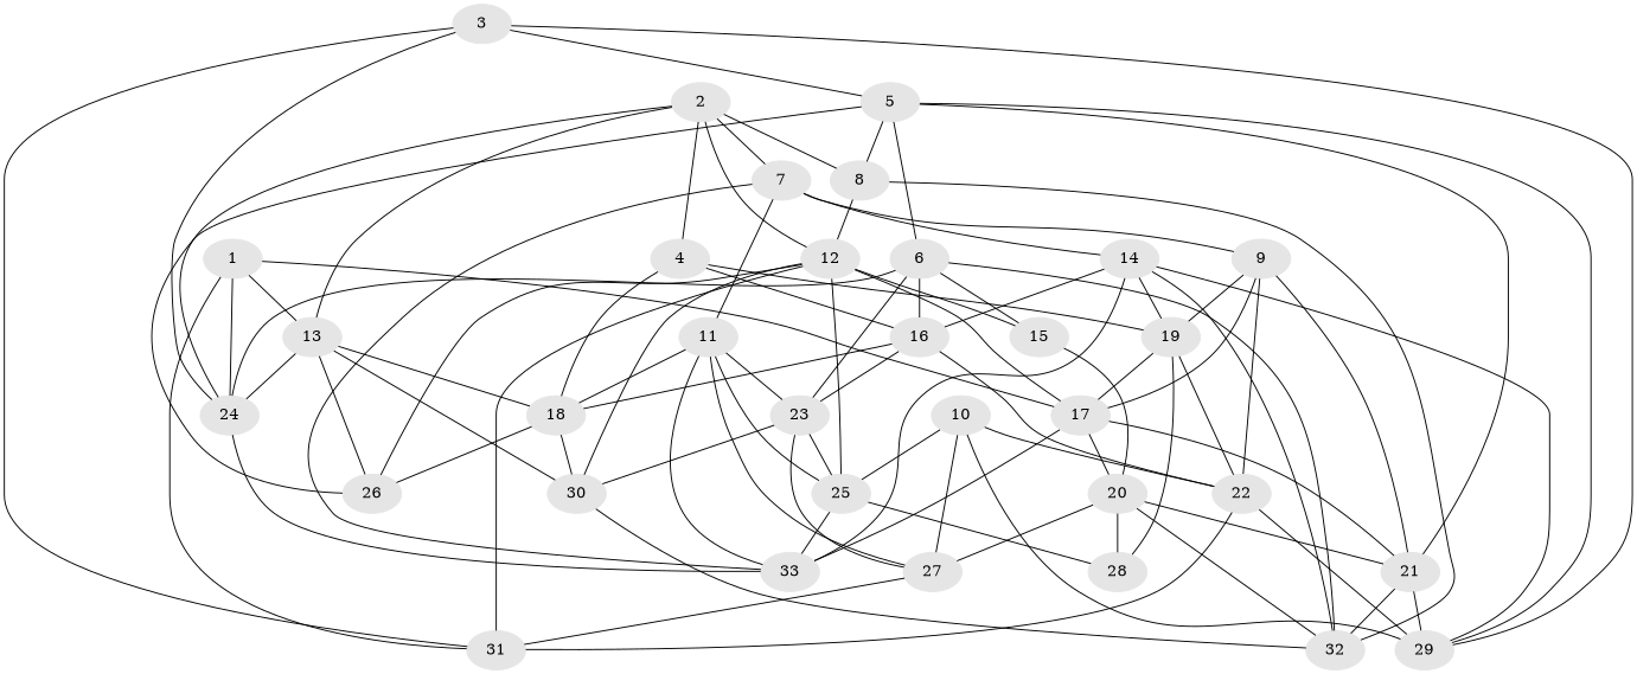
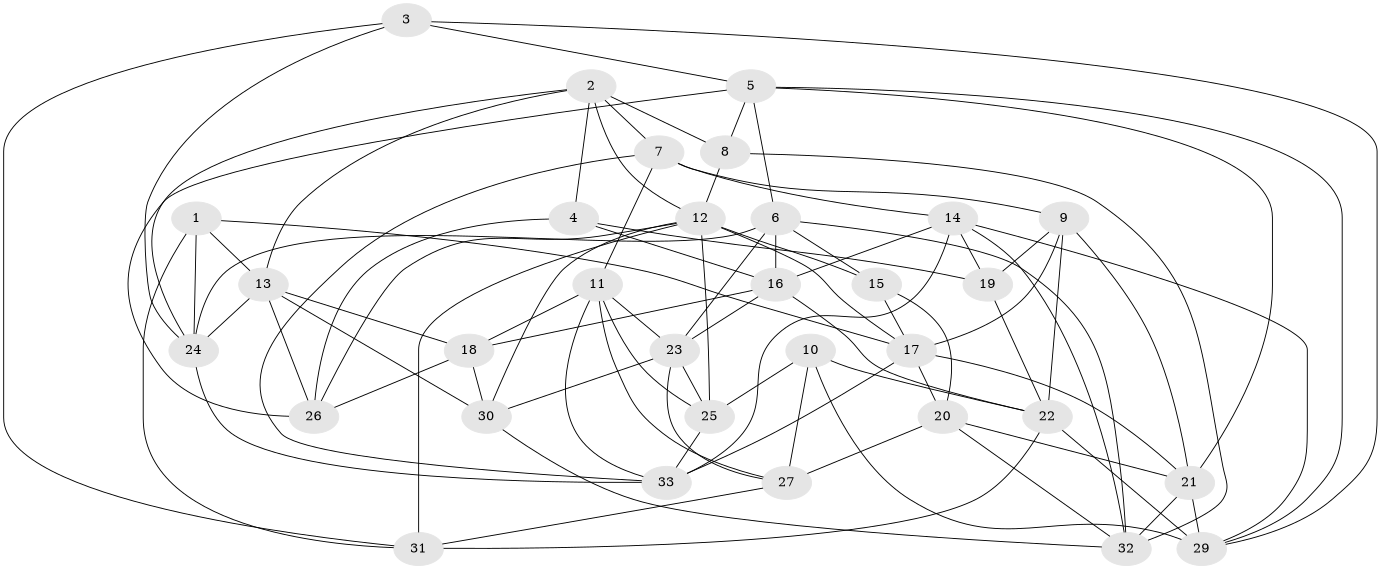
  graph {
    node [color=gray90 style=filled]
    edge [weight=1.0]
    1
    13
    17
    24
    31
    18
    26
    30
    21
    33
    20
    2
    4
    7
    8
    12
    16
    19
    9
    11
    14
    32
    15
    25
    3
    5
    29
    6
    23
    22
-   28
    27
    10
    1 -- 13
    1 -- 17
    1 -- 24
    1 -- 31
    13 -- 24
    13 -- 18
    13 -- 26
    13 -- 30
    17 -- 21
    17 -- 33
    17 -- 20 [weight=2.0]
    24 -- 33
    18 -- 26
    18 -- 30 [weight=2.0]
    30 -- 32
    21 -- 32
    21 -- 29
    20 -- 21
    20 -- 32
-   20 -- 28
    20 -- 27
    2 -- 13
    2 -- 24
    2 -- 4
    2 -- 7
    2 -- 8
    2 -- 12
-   4 -- 18
+   4 -- 26
    4 -- 16
    4 -- 19
    7 -- 33
    7 -- 9 [weight=2.0]
    7 -- 11
    7 -- 14
    8 -- 12
    8 -- 32
    12 -- 17
    12 -- 31
    12 -- 26
    12 -- 30
    12 -- 15
    12 -- 25
    16 -- 18
    16 -- 23
    16 -- 22
    19 -- 22
-   19 -- 28 [weight=2.0]
    9 -- 17
    9 -- 21
    9 -- 19
    9 -- 22
    11 -- 18
    11 -- 33
    11 -- 25
    11 -- 23
    11 -- 27
    14 -- 33
    14 -- 16
    14 -- 19
    14 -- 32
    14 -- 29
-   19 -- 17
+   15 -- 17
    15 -- 20
    25 -- 33
-   25 -- 28
    3 -- 24
    3 -- 31
    3 -- 5
    3 -- 29
    5 -- 26
    5 -- 21
    5 -- 8
    5 -- 29
    5 -- 6
    6 -- 24
    6 -- 16
    6 -- 32
    6 -- 15
    6 -- 23
    23 -- 30
    23 -- 25
    23 -- 27
    22 -- 31
    22 -- 29
    27 -- 31
    10 -- 25
    10 -- 29
    10 -- 22
    10 -- 27 [weight=2.0]
  }
